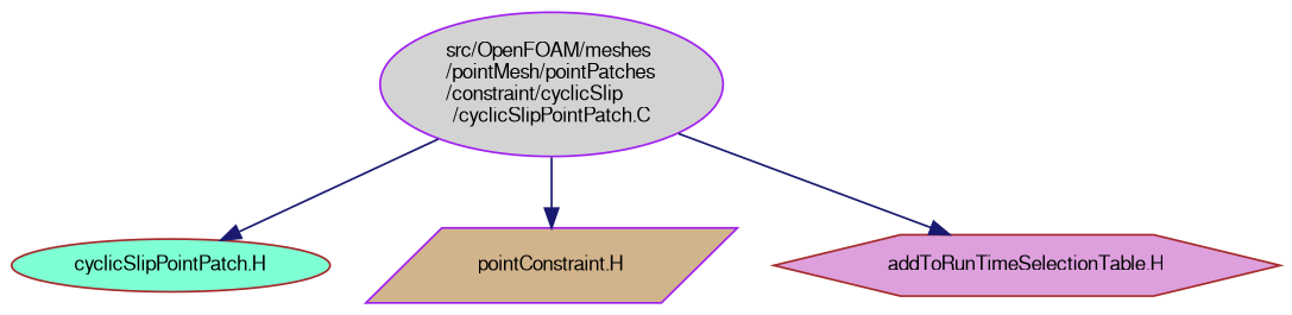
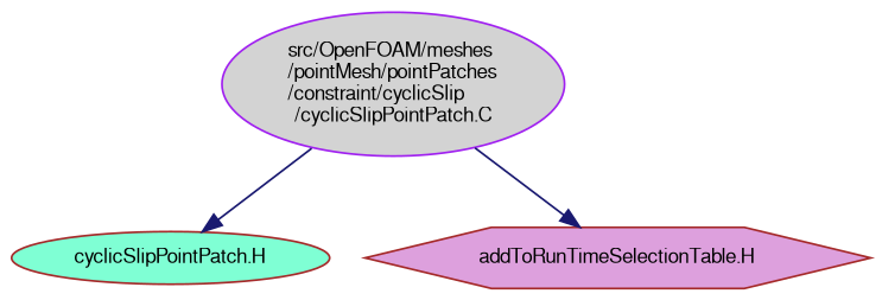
  digraph {
    node [color=purple fontname=FreeSans fontsize=10 shape=ellipse style=filled]
    edge [color=midnightblue fontname=FreeSans fontsize=10 labelfontname=FreeSans labelfontsize=10 style=solid]
    n1 [fillcolor=lightgrey fontcolor=black height=0.2 label="src/OpenFOAM/meshes\l/pointMesh/pointPatches\l/constraint/cyclicSlip\l/cyclicSlipPointPatch.C" width=0.4]
    n2 [color=brown height=0.2 label="cyclicSlipPointPatch.H" width=0.4 fillcolor=aquamarine]
-   n3 [height=0.2 label="pointConstraint.H" shape=parallelogram width=0.4 fillcolor=tan]
    n4 [color=brown height=0.2 label="addToRunTimeSelectionTable.H" shape=hexagon width=0.4 fillcolor=plum]
    n1 -> n2
-   n1 -> n3
    n1 -> n4
  }
